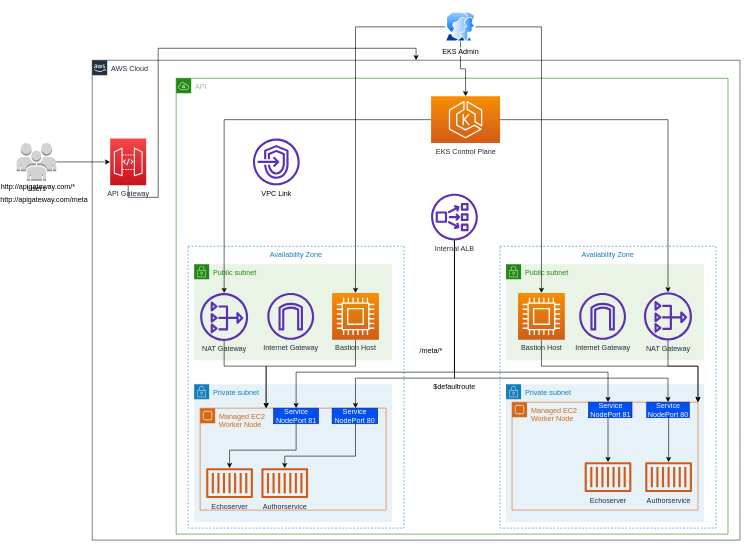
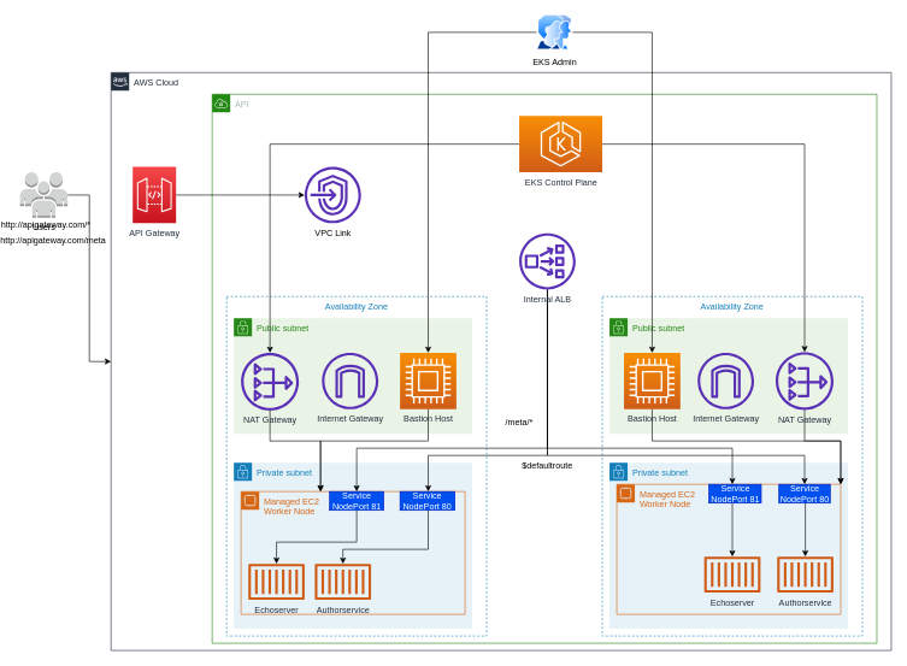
  <mxCell id="0" />
  <mxCell id="1" parent="0" />
  <mxCell id="2" value="Availability Zone" style="fillColor=none;strokeColor=#147EBA;dashed=1;verticalAlign=top;fontStyle=0;fontColor=#147EBA;" parent="1" vertex="1"><mxGeometry x="826" y="410" width="360" height="470" as="geometry" /></mxCell>
  <mxCell id="3" value="Public subnet" style="points=[[0,0],[0.25,0],[0.5,0],[0.75,0],[1,0],[1,0.25],[1,0.5],[1,0.75],[1,1],[0.75,1],[0.5,1],[0.25,1],[0,1],[0,0.75],[0,0.5],[0,0.25]];outlineConnect=0;gradientColor=none;html=1;whiteSpace=wrap;fontSize=12;fontStyle=0;shape=mxgraph.aws4.group;grIcon=mxgraph.aws4.group_security_group;grStroke=0;strokeColor=#248814;fillColor=#E9F3E6;verticalAlign=top;align=left;spacingLeft=30;fontColor=#248814;dashed=0;" parent="1" vertex="1"><mxGeometry x="836" y="440" width="330" height="160" as="geometry" /></mxCell>
  <mxCell id="4" value="Private subnet" style="points=[[0,0],[0.25,0],[0.5,0],[0.75,0],[1,0],[1,0.25],[1,0.5],[1,0.75],[1,1],[0.75,1],[0.5,1],[0.25,1],[0,1],[0,0.75],[0,0.5],[0,0.25]];outlineConnect=0;gradientColor=none;html=1;whiteSpace=wrap;fontSize=12;fontStyle=0;shape=mxgraph.aws4.group;grIcon=mxgraph.aws4.group_security_group;grStroke=0;strokeColor=#147EBA;fillColor=#E6F2F8;verticalAlign=top;align=left;spacingLeft=30;fontColor=#147EBA;dashed=0;" parent="1" vertex="1"><mxGeometry x="836" y="640" width="330" height="230" as="geometry" /></mxCell>
  <mxCell id="5" value="AWS Cloud" style="points=[[0,0],[0.25,0],[0.5,0],[0.75,0],[1,0],[1,0.25],[1,0.5],[1,0.75],[1,1],[0.75,1],[0.5,1],[0.25,1],[0,1],[0,0.75],[0,0.5],[0,0.25]];outlineConnect=0;gradientColor=none;html=1;whiteSpace=wrap;fontSize=12;fontStyle=0;shape=mxgraph.aws4.group;grIcon=mxgraph.aws4.group_aws_cloud_alt;strokeColor=#232F3E;fillColor=none;verticalAlign=top;align=left;spacingLeft=30;fontColor=#232F3E;dashed=0;" parent="1" vertex="1"><mxGeometry x="146" y="100" width="1080" height="800" as="geometry" /></mxCell>
  <mxCell id="6" value="API" style="points=[[0,0],[0.25,0],[0.5,0],[0.75,0],[1,0],[1,0.25],[1,0.5],[1,0.75],[1,1],[0.75,1],[0.5,1],[0.25,1],[0,1],[0,0.75],[0,0.5],[0,0.25]];outlineConnect=0;gradientColor=none;html=1;whiteSpace=wrap;fontSize=12;fontStyle=0;shape=mxgraph.aws4.group;grIcon=mxgraph.aws4.group_vpc;strokeColor=#248814;fillColor=none;verticalAlign=top;align=left;spacingLeft=30;fontColor=#AAB7B8;dashed=0;" parent="1" vertex="1"><mxGeometry x="286" y="130" width="920" height="760" as="geometry" /></mxCell>
  <mxCell id="7" value="Availability Zone" style="fillColor=none;strokeColor=#147EBA;dashed=1;verticalAlign=top;fontStyle=0;fontColor=#147EBA;" parent="1" vertex="1"><mxGeometry x="306" y="410" width="360" height="470" as="geometry" /></mxCell>
  <mxCell id="8" value="Public subnet" style="points=[[0,0],[0.25,0],[0.5,0],[0.75,0],[1,0],[1,0.25],[1,0.5],[1,0.75],[1,1],[0.75,1],[0.5,1],[0.25,1],[0,1],[0,0.75],[0,0.5],[0,0.25]];outlineConnect=0;gradientColor=none;html=1;whiteSpace=wrap;fontSize=12;fontStyle=0;shape=mxgraph.aws4.group;grIcon=mxgraph.aws4.group_security_group;grStroke=0;strokeColor=#248814;fillColor=#E9F3E6;verticalAlign=top;align=left;spacingLeft=30;fontColor=#248814;dashed=0;" parent="1" vertex="1"><mxGeometry x="316" y="440" width="330" height="160" as="geometry" /></mxCell>
  <mxCell id="9" value="Private subnet" style="points=[[0,0],[0.25,0],[0.5,0],[0.75,0],[1,0],[1,0.25],[1,0.5],[1,0.75],[1,1],[0.75,1],[0.5,1],[0.25,1],[0,1],[0,0.75],[0,0.5],[0,0.25]];outlineConnect=0;gradientColor=none;html=1;whiteSpace=wrap;fontSize=12;fontStyle=0;shape=mxgraph.aws4.group;grIcon=mxgraph.aws4.group_security_group;grStroke=0;strokeColor=#147EBA;fillColor=#E6F2F8;verticalAlign=top;align=left;spacingLeft=30;fontColor=#147EBA;dashed=0;" parent="1" vertex="1"><mxGeometry x="316" y="640" width="330" height="230" as="geometry" /></mxCell>
  <mxCell id="10" style="edgeStyle=orthogonalEdgeStyle;rounded=0;orthogonalLoop=1;jettySize=auto;html=1;" parent="1" source="12" target="14" edge="1"><mxGeometry relative="1" as="geometry" /></mxCell>
  <mxCell id="11" style="edgeStyle=orthogonalEdgeStyle;rounded=0;orthogonalLoop=1;jettySize=auto;html=1;" parent="1" source="12" target="34" edge="1"><mxGeometry relative="1" as="geometry" /></mxCell>
  <mxCell id="12" value="EKS Control Plane" style="outlineConnect=0;fontColor=#232F3E;gradientColor=#F78E04;gradientDirection=north;fillColor=#D05C17;strokeColor=#ffffff;dashed=0;verticalLabelPosition=bottom;verticalAlign=top;align=center;html=1;fontSize=12;fontStyle=0;aspect=fixed;shape=mxgraph.aws4.resourceIcon;resIcon=mxgraph.aws4.eks;" parent="1" vertex="1"><mxGeometry x="711" y="160" width="115" height="78" as="geometry" /></mxCell>
  <mxCell id="13" style="edgeStyle=orthogonalEdgeStyle;rounded=0;orthogonalLoop=1;jettySize=auto;html=1;" parent="1" source="14" target="17" edge="1"><mxGeometry relative="1" as="geometry"><Array as="points"><mxPoint x="366" y="610" /><mxPoint x="436" y="610" /></Array></mxGeometry></mxCell>
  <mxCell id="14" value="NAT Gateway" style="outlineConnect=0;fontColor=#232F3E;gradientColor=none;fillColor=#5A30B5;strokeColor=none;dashed=0;verticalLabelPosition=bottom;verticalAlign=top;align=center;html=1;fontSize=12;fontStyle=0;aspect=fixed;pointerEvents=1;shape=mxgraph.aws4.nat_gateway;" parent="1" vertex="1"><mxGeometry x="326" y="488" width="80" height="80" as="geometry" /></mxCell>
  <mxCell id="15" style="edgeStyle=orthogonalEdgeStyle;rounded=0;orthogonalLoop=1;jettySize=auto;html=1;" parent="1" source="47" target="24" edge="1"><mxGeometry relative="1" as="geometry"><Array as="points"><mxPoint x="750" y="630" /><mxPoint x="585" y="630" /></Array><mxPoint x="785" y="400.5" as="sourcePoint" /></mxGeometry></mxCell>
  <mxCell id="16" style="edgeStyle=orthogonalEdgeStyle;rounded=0;orthogonalLoop=1;jettySize=auto;html=1;" parent="1" source="47" target="42" edge="1"><mxGeometry relative="1" as="geometry"><Array as="points"><mxPoint x="750" y="630" /><mxPoint x="1106" y="630" /></Array><mxPoint x="785" y="400.5" as="sourcePoint" /></mxGeometry></mxCell>
  <mxCell id="17" value="Managed EC2 &lt;br&gt;Worker Node" style="points=[[0,0],[0.25,0],[0.5,0],[0.75,0],[1,0],[1,0.25],[1,0.5],[1,0.75],[1,1],[0.75,1],[0.5,1],[0.25,1],[0,1],[0,0.75],[0,0.5],[0,0.25]];outlineConnect=0;gradientColor=none;html=1;whiteSpace=wrap;fontSize=12;fontStyle=0;shape=mxgraph.aws4.group;grIcon=mxgraph.aws4.group_ec2_instance_contents;strokeColor=#D86613;fillColor=none;verticalAlign=top;align=left;spacingLeft=30;fontColor=#D86613;dashed=0;" parent="1" vertex="1"><mxGeometry x="326" y="680" width="310" height="170" as="geometry" /></mxCell>
  <mxCell id="18" value="Echoserver" style="outlineConnect=0;fontColor=#232F3E;gradientColor=none;fillColor=#D05C17;strokeColor=none;dashed=0;verticalLabelPosition=bottom;verticalAlign=top;align=center;html=1;fontSize=12;fontStyle=0;aspect=fixed;pointerEvents=1;shape=mxgraph.aws4.container_1;" parent="1" vertex="1"><mxGeometry x="336" y="780" width="78" height="50" as="geometry" /></mxCell>
  <mxCell id="19" value="Authorservice" style="outlineConnect=0;fontColor=#232F3E;gradientColor=none;fillColor=#D05C17;strokeColor=none;dashed=0;verticalLabelPosition=bottom;verticalAlign=top;align=center;html=1;fontSize=12;fontStyle=0;aspect=fixed;pointerEvents=1;shape=mxgraph.aws4.container_1;" parent="1" vertex="1"><mxGeometry x="428" y="780" width="78" height="50" as="geometry" /></mxCell>
  <mxCell id="20" value="Internet Gateway" style="outlineConnect=0;fontColor=#232F3E;gradientColor=none;fillColor=#5A30B5;strokeColor=none;dashed=0;verticalLabelPosition=bottom;verticalAlign=top;align=center;html=1;fontSize=12;fontStyle=0;aspect=fixed;pointerEvents=1;shape=mxgraph.aws4.internet_gateway;" parent="1" vertex="1"><mxGeometry x="438" y="488" width="78" height="78" as="geometry" /></mxCell>
  <mxCell id="21" style="edgeStyle=orthogonalEdgeStyle;rounded=0;orthogonalLoop=1;jettySize=auto;html=1;" parent="1" source="22" target="18" edge="1"><mxGeometry relative="1" as="geometry"><Array as="points"><mxPoint x="486" y="750" /><mxPoint x="375" y="750" /></Array></mxGeometry></mxCell>
  <mxCell id="22" value="Service NodePort 81" style="rounded=0;whiteSpace=wrap;html=1;fillColor=#0050ef;strokeColor=#001DBC;fontColor=#ffffff;" parent="1" vertex="1"><mxGeometry x="448.5" y="680" width="75" height="26" as="geometry" /></mxCell>
  <mxCell id="23" style="edgeStyle=orthogonalEdgeStyle;rounded=0;orthogonalLoop=1;jettySize=auto;html=1;" parent="1" source="24" target="19" edge="1"><mxGeometry relative="1" as="geometry"><Array as="points"><mxPoint x="585" y="760" /><mxPoint x="467" y="760" /></Array></mxGeometry></mxCell>
  <mxCell id="24" value="Service NodePort 80" style="rounded=0;whiteSpace=wrap;html=1;fillColor=#0050ef;strokeColor=#001DBC;fontColor=#ffffff;" parent="1" vertex="1"><mxGeometry x="546" y="680" width="76" height="26" as="geometry" /></mxCell>
- <mxCell id="25" style="edgeStyle=orthogonalEdgeStyle;rounded=0;orthogonalLoop=1;jettySize=auto;html=1;" parent="1" source="26" target="49" edge="1"><mxGeometry relative="1" as="geometry" /></mxCell>
+ <mxCell id="25" style="edgeStyle=orthogonalEdgeStyle;rounded=0;orthogonalLoop=1;jettySize=auto;html=1;" parent="1" source="26" target="5" edge="1"><mxGeometry relative="1" as="geometry" /></mxCell>
  <mxCell id="26" value="Users" style="outlineConnect=0;dashed=0;verticalLabelPosition=bottom;verticalAlign=top;align=center;html=1;shape=mxgraph.aws3.users;fillColor=#D2D3D3;gradientColor=none;" parent="1" vertex="1"><mxGeometry x="20" y="238" width="66" height="63" as="geometry" /></mxCell>
- <mxCell id="27" style="edgeStyle=orthogonalEdgeStyle;rounded=0;orthogonalLoop=1;jettySize=auto;html=1;" parent="1" source="30" target="12" edge="1"><mxGeometry relative="1" as="geometry" /></mxCell>
  <mxCell id="28" style="edgeStyle=orthogonalEdgeStyle;rounded=0;orthogonalLoop=1;jettySize=auto;html=1;" parent="1" source="30" target="32" edge="1"><mxGeometry relative="1" as="geometry" /></mxCell>
  <mxCell id="29" style="edgeStyle=orthogonalEdgeStyle;rounded=0;orthogonalLoop=1;jettySize=auto;html=1;" parent="1" source="30" target="44" edge="1"><mxGeometry relative="1" as="geometry" /></mxCell>
  <mxCell id="30" value="EKS Admin" style="aspect=fixed;perimeter=ellipsePerimeter;html=1;align=center;shadow=0;dashed=0;spacingTop=3;image;image=img/lib/active_directory/user_accounts.svg;" parent="1" vertex="1"><mxGeometry x="735" y="20" width="50" height="48.5" as="geometry" /></mxCell>
  <mxCell id="31" style="edgeStyle=orthogonalEdgeStyle;rounded=0;orthogonalLoop=1;jettySize=auto;html=1;" parent="1" source="32" target="17" edge="1"><mxGeometry relative="1" as="geometry"><Array as="points"><mxPoint x="585" y="610" /><mxPoint x="436" y="610" /></Array></mxGeometry></mxCell>
  <mxCell id="32" value="Bastion Host" style="outlineConnect=0;fontColor=#232F3E;gradientColor=#F78E04;gradientDirection=north;fillColor=#D05C17;strokeColor=#ffffff;dashed=0;verticalLabelPosition=bottom;verticalAlign=top;align=center;html=1;fontSize=12;fontStyle=0;aspect=fixed;shape=mxgraph.aws4.resourceIcon;resIcon=mxgraph.aws4.compute;" parent="1" vertex="1"><mxGeometry x="546" y="488" width="78" height="78" as="geometry" /></mxCell>
  <mxCell id="33" style="edgeStyle=orthogonalEdgeStyle;rounded=0;orthogonalLoop=1;jettySize=auto;html=1;" parent="1" source="34" target="35" edge="1"><mxGeometry relative="1" as="geometry"><Array as="points"><mxPoint x="1106" y="610" /><mxPoint x="1156" y="610" /></Array></mxGeometry></mxCell>
  <mxCell id="34" value="NAT Gateway" style="outlineConnect=0;fontColor=#232F3E;gradientColor=none;fillColor=#5A30B5;strokeColor=none;dashed=0;verticalLabelPosition=bottom;verticalAlign=top;align=center;html=1;fontSize=12;fontStyle=0;aspect=fixed;pointerEvents=1;shape=mxgraph.aws4.nat_gateway;" parent="1" vertex="1"><mxGeometry x="1066" y="487" width="80" height="80" as="geometry" /></mxCell>
  <mxCell id="35" value="Managed EC2 &lt;br&gt;Worker Node" style="points=[[0,0],[0.25,0],[0.5,0],[0.75,0],[1,0],[1,0.25],[1,0.5],[1,0.75],[1,1],[0.75,1],[0.5,1],[0.25,1],[0,1],[0,0.75],[0,0.5],[0,0.25]];outlineConnect=0;gradientColor=none;html=1;whiteSpace=wrap;fontSize=12;fontStyle=0;shape=mxgraph.aws4.group;grIcon=mxgraph.aws4.group_ec2_instance_contents;strokeColor=#D86613;fillColor=none;verticalAlign=top;align=left;spacingLeft=30;fontColor=#D86613;dashed=0;" parent="1" vertex="1"><mxGeometry x="846" y="670" width="310" height="180" as="geometry" /></mxCell>
  <mxCell id="36" value="Echoserver" style="outlineConnect=0;fontColor=#232F3E;gradientColor=none;fillColor=#D05C17;strokeColor=none;dashed=0;verticalLabelPosition=bottom;verticalAlign=top;align=center;html=1;fontSize=12;fontStyle=0;aspect=fixed;pointerEvents=1;shape=mxgraph.aws4.container_1;" parent="1" vertex="1"><mxGeometry x="967" y="770" width="78" height="50" as="geometry" /></mxCell>
  <mxCell id="37" value="Authorservice" style="outlineConnect=0;fontColor=#232F3E;gradientColor=none;fillColor=#D05C17;strokeColor=none;dashed=0;verticalLabelPosition=bottom;verticalAlign=top;align=center;html=1;fontSize=12;fontStyle=0;aspect=fixed;pointerEvents=1;shape=mxgraph.aws4.container_1;" parent="1" vertex="1"><mxGeometry x="1068" y="770" width="78" height="50" as="geometry" /></mxCell>
  <mxCell id="38" value="Internet Gateway" style="outlineConnect=0;fontColor=#232F3E;gradientColor=none;fillColor=#5A30B5;strokeColor=none;dashed=0;verticalLabelPosition=bottom;verticalAlign=top;align=center;html=1;fontSize=12;fontStyle=0;aspect=fixed;pointerEvents=1;shape=mxgraph.aws4.internet_gateway;" parent="1" vertex="1"><mxGeometry x="958" y="488" width="78" height="78" as="geometry" /></mxCell>
  <mxCell id="39" style="edgeStyle=orthogonalEdgeStyle;rounded=0;orthogonalLoop=1;jettySize=auto;html=1;" parent="1" source="40" target="36" edge="1"><mxGeometry relative="1" as="geometry"><Array as="points"><mxPoint x="1006" y="720" /><mxPoint x="1006" y="720" /></Array></mxGeometry></mxCell>
  <mxCell id="40" value="Service NodePort 81" style="rounded=0;whiteSpace=wrap;html=1;fillColor=#0050ef;strokeColor=#001DBC;fontColor=#ffffff;" parent="1" vertex="1"><mxGeometry x="973.5" y="670" width="72.5" height="26" as="geometry" /></mxCell>
  <mxCell id="41" style="edgeStyle=orthogonalEdgeStyle;rounded=0;orthogonalLoop=1;jettySize=auto;html=1;" parent="1" source="42" target="37" edge="1"><mxGeometry relative="1" as="geometry"><Array as="points"><mxPoint x="1107" y="720" /><mxPoint x="1107" y="720" /></Array></mxGeometry></mxCell>
  <mxCell id="42" value="Service NodePort 80" style="rounded=0;whiteSpace=wrap;html=1;fillColor=#0050ef;strokeColor=#001DBC;fontColor=#ffffff;" parent="1" vertex="1"><mxGeometry x="1070.5" y="670" width="71" height="26" as="geometry" /></mxCell>
  <mxCell id="43" style="edgeStyle=orthogonalEdgeStyle;rounded=0;orthogonalLoop=1;jettySize=auto;html=1;" parent="1" source="44" target="35" edge="1"><mxGeometry relative="1" as="geometry"><Array as="points"><mxPoint x="895" y="610" /><mxPoint x="1156" y="610" /></Array></mxGeometry></mxCell>
  <mxCell id="44" value="Bastion Host" style="outlineConnect=0;fontColor=#232F3E;gradientColor=#F78E04;gradientDirection=north;fillColor=#D05C17;strokeColor=#ffffff;dashed=0;verticalLabelPosition=bottom;verticalAlign=top;align=center;html=1;fontSize=12;fontStyle=0;aspect=fixed;shape=mxgraph.aws4.resourceIcon;resIcon=mxgraph.aws4.compute;" parent="1" vertex="1"><mxGeometry x="856" y="488" width="78" height="78" as="geometry" /></mxCell>
  <mxCell id="45" style="edgeStyle=orthogonalEdgeStyle;rounded=0;orthogonalLoop=1;jettySize=auto;html=1;entryX=0.5;entryY=0;entryDx=0;entryDy=0;" parent="1" source="47" target="22" edge="1"><mxGeometry relative="1" as="geometry"><Array as="points"><mxPoint x="750" y="620" /><mxPoint x="486" y="620" /></Array></mxGeometry></mxCell>
  <mxCell id="46" style="edgeStyle=orthogonalEdgeStyle;rounded=0;orthogonalLoop=1;jettySize=auto;html=1;" parent="1" source="47" target="40" edge="1"><mxGeometry relative="1" as="geometry"><Array as="points"><mxPoint x="750" y="620" /><mxPoint x="1006" y="620" /></Array></mxGeometry></mxCell>
  <mxCell id="47" value="Internal ALB" style="outlineConnect=0;fontColor=#232F3E;gradientColor=none;fillColor=#5A30B5;strokeColor=none;dashed=0;verticalLabelPosition=bottom;verticalAlign=top;align=center;html=1;fontSize=12;fontStyle=0;aspect=fixed;pointerEvents=1;shape=mxgraph.aws4.network_load_balancer;" parent="1" vertex="1"><mxGeometry x="711" y="322.5" width="78" height="78" as="geometry" /></mxCell>
- <mxCell id="48" style="edgeStyle=orthogonalEdgeStyle;rounded=0;orthogonalLoop=1;jettySize=auto;html=1;" parent="1" source="49" target="5" edge="1"><mxGeometry relative="1" as="geometry" /></mxCell>
+ <mxCell id="48" style="edgeStyle=orthogonalEdgeStyle;rounded=0;orthogonalLoop=1;jettySize=auto;html=1;" parent="1" source="49" target="52" edge="1"><mxGeometry relative="1" as="geometry" /></mxCell>
  <mxCell id="49" value="API Gateway" style="outlineConnect=0;fontColor=#232F3E;gradientColor=#F54749;gradientDirection=north;fillColor=#C7131F;strokeColor=#ffffff;dashed=0;verticalLabelPosition=bottom;verticalAlign=top;align=center;html=1;fontSize=12;fontStyle=0;aspect=fixed;shape=mxgraph.aws4.resourceIcon;resIcon=mxgraph.aws4.api_gateway;" parent="1" vertex="1"><mxGeometry x="176" y="230.5" width="60" height="78" as="geometry" /></mxCell>
  <mxCell id="50" value="$defaultroute" style="text;html=1;strokeColor=none;fillColor=none;align=center;verticalAlign=middle;whiteSpace=wrap;rounded=0;" parent="1" vertex="1"><mxGeometry x="730" y="635" width="40" height="20" as="geometry" /></mxCell>
  <mxCell id="51" value="/meta/*" style="text;html=1;strokeColor=none;fillColor=none;align=center;verticalAlign=middle;whiteSpace=wrap;rounded=0;" parent="1" vertex="1"><mxGeometry x="691" y="575" width="40" height="20" as="geometry" /></mxCell>
  <mxCell id="52" value="&lt;span style=&quot;color: rgb(0 , 0 , 0)&quot;&gt;VPC Link&lt;/span&gt;" style="outlineConnect=0;fontColor=#232F3E;gradientColor=none;fillColor=#5A30B5;strokeColor=none;dashed=0;verticalLabelPosition=bottom;verticalAlign=top;align=center;html=1;fontSize=12;fontStyle=0;aspect=fixed;pointerEvents=1;shape=mxgraph.aws4.endpoints;" parent="1" vertex="1"><mxGeometry x="414" y="230.5" width="78" height="78" as="geometry" /></mxCell>
  <mxCell id="53" value="http://apigateway.com/*" style="text;html=1;strokeColor=none;fillColor=none;align=center;verticalAlign=middle;whiteSpace=wrap;rounded=0;" parent="1" vertex="1"><mxGeometry x="36" y="301" width="40" height="20" as="geometry" /></mxCell>
  <mxCell id="54" value="http://apigateway.com/meta" style="text;html=1;strokeColor=none;fillColor=none;align=center;verticalAlign=middle;whiteSpace=wrap;rounded=0;" parent="1" vertex="1"><mxGeometry x="46" y="322.5" width="40" height="18.5" as="geometry" /></mxCell>
